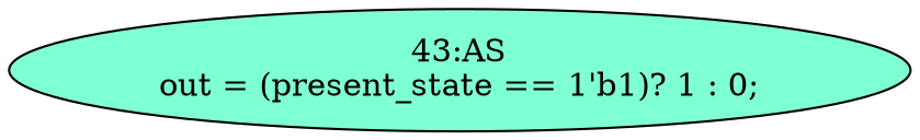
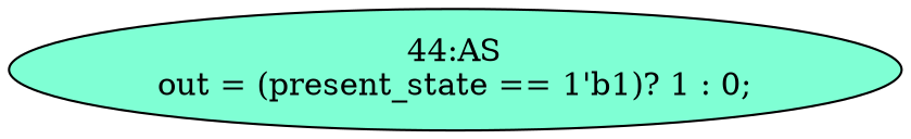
  strict digraph {
-   n1 [ast="<pyverilog.vparser.ast.Assign object at 0x7fa5bd737a10>" def_var="['out']" fillcolor=aquamarine label="43:AS\nout = (present_state == 1'b1)? 1 : 0;" statements="[]" style=filled typ=Assign use_var="['present_state']"]
+   n1 [ast="<pyverilog.vparser.ast.Assign object at 0x7fa5bd737a10>" def_var="['out']" fillcolor=aquamarine label="44:AS\nout = (present_state == 1'b1)? 1 : 0;" statements="[]" style=filled typ=Assign use_var="['present_state']"]
  }
